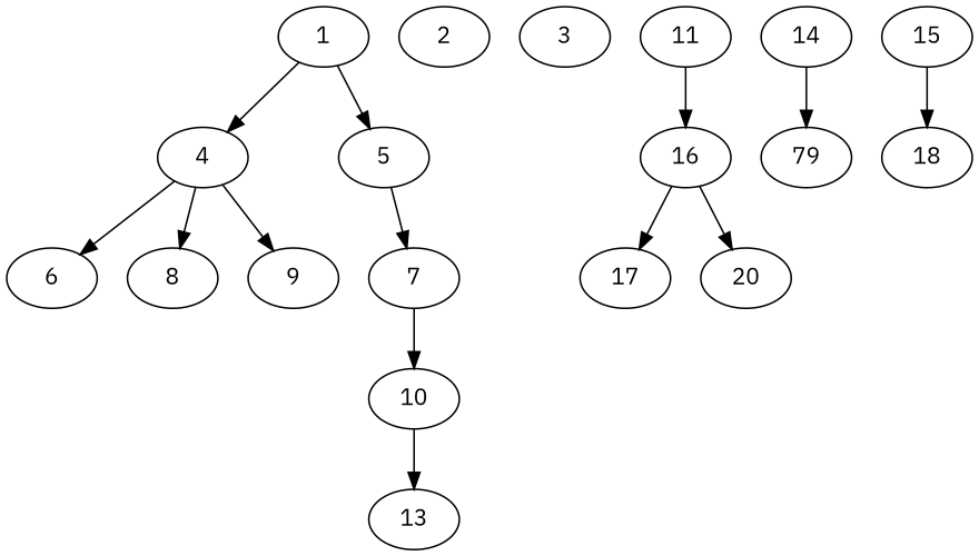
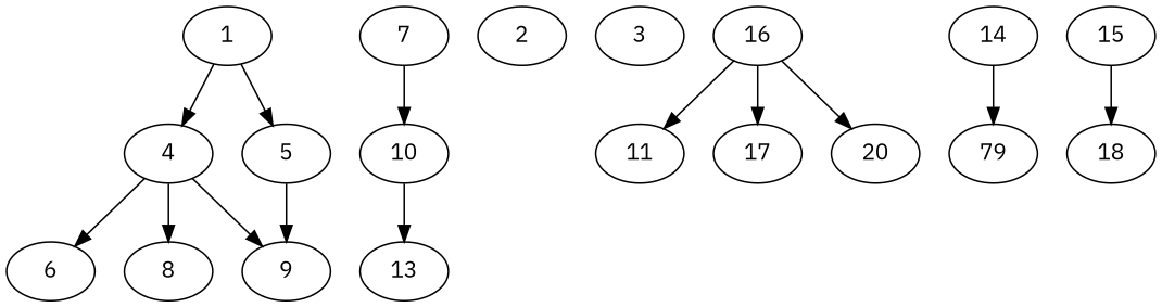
  digraph {
    fontname="IBM Plex Sans"
    node [alpha=0.09 fontname="IBM Plex Sans"]
    edge [fontname="IBM Plex Sans"]
    1 [alpha=0.10 expect_size=43401216]
    4 [alpha=0.19 expect_size=11684864]
    5 [alpha=0.05 expect_size=43930624]
    6 [alpha=0.00 expect_size=51624960]
    8 [alpha=0.14 expect_size=44478464]
    9 [alpha=0.18 expect_size=38747136]
    7 [alpha=0.00 expect_size=26932224]
    10 [expect_size=22081536]
    2 [alpha=0.18 expect_size=34278400]
    3 [alpha=0.13 expect_size=25636864]
    11 [alpha=0.12 expect_size=21741568]
    16 [alpha=0.16 expect_size=33847296]
    13 [alpha=0.17 expect_size=40336384]
    14 [expect_size=24316928]
    n15 [alpha=0.03 expect_size=21145600 label=79]
    15 [alpha=0.15 expect_size=22078464]
    18 [expect_size=35715072]
    17 [alpha=0.04 expect_size=35015680]
    20 [alpha=0.03 expect_size=16046080]
    1 -> 4
    1 -> 5
    4 -> 6
    4 -> 8
    4 -> 9
-   5 -> 7
+   5 -> 9
    7 -> 10
    10 -> 13
-   11 -> 16
+   16 -> 11
    16 -> 17
    16 -> 20
    14 -> n15
    15 -> 18
  }
